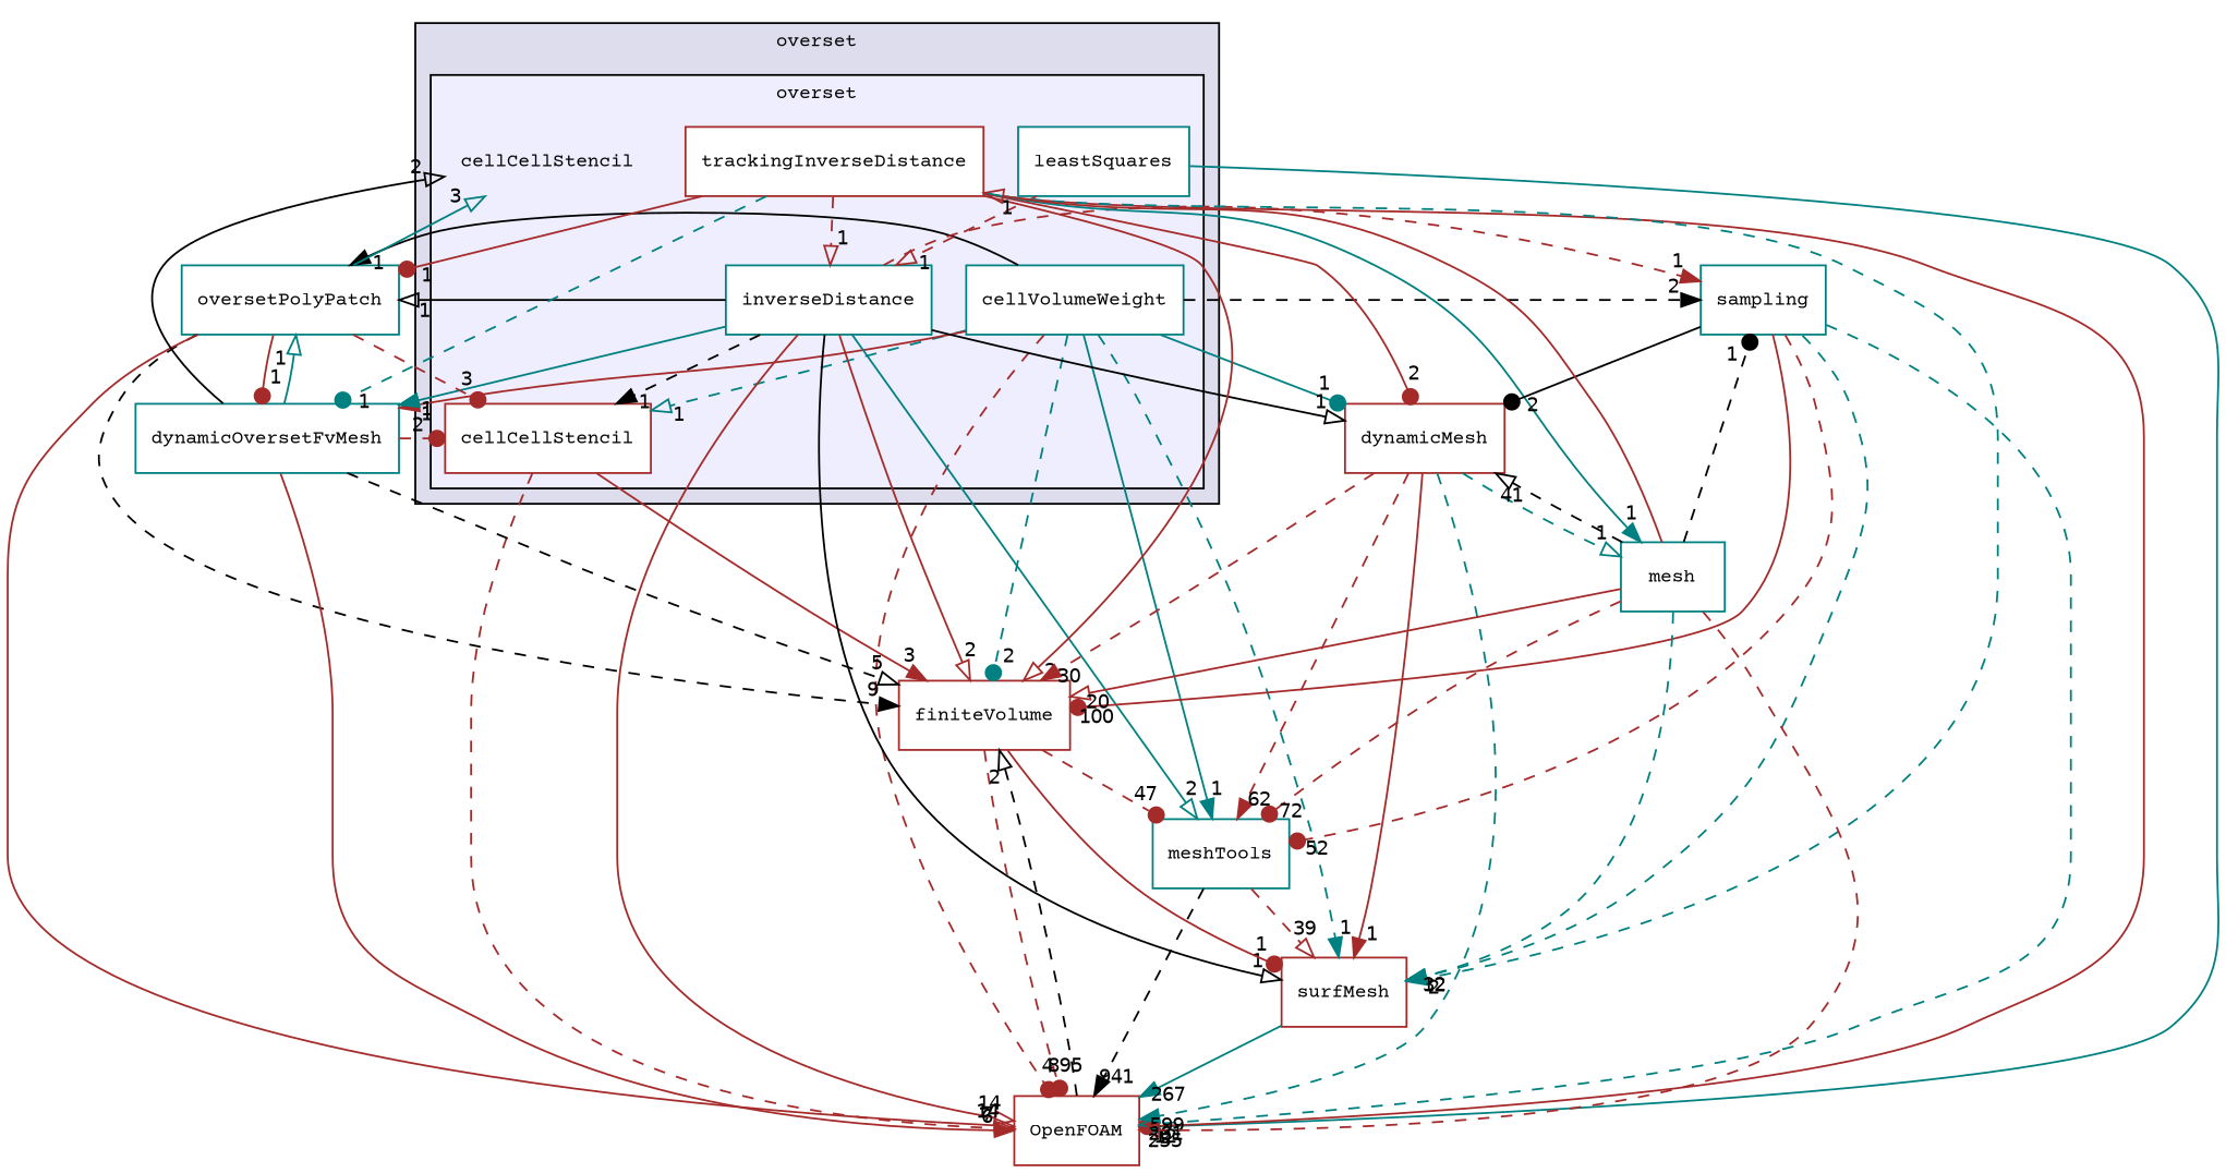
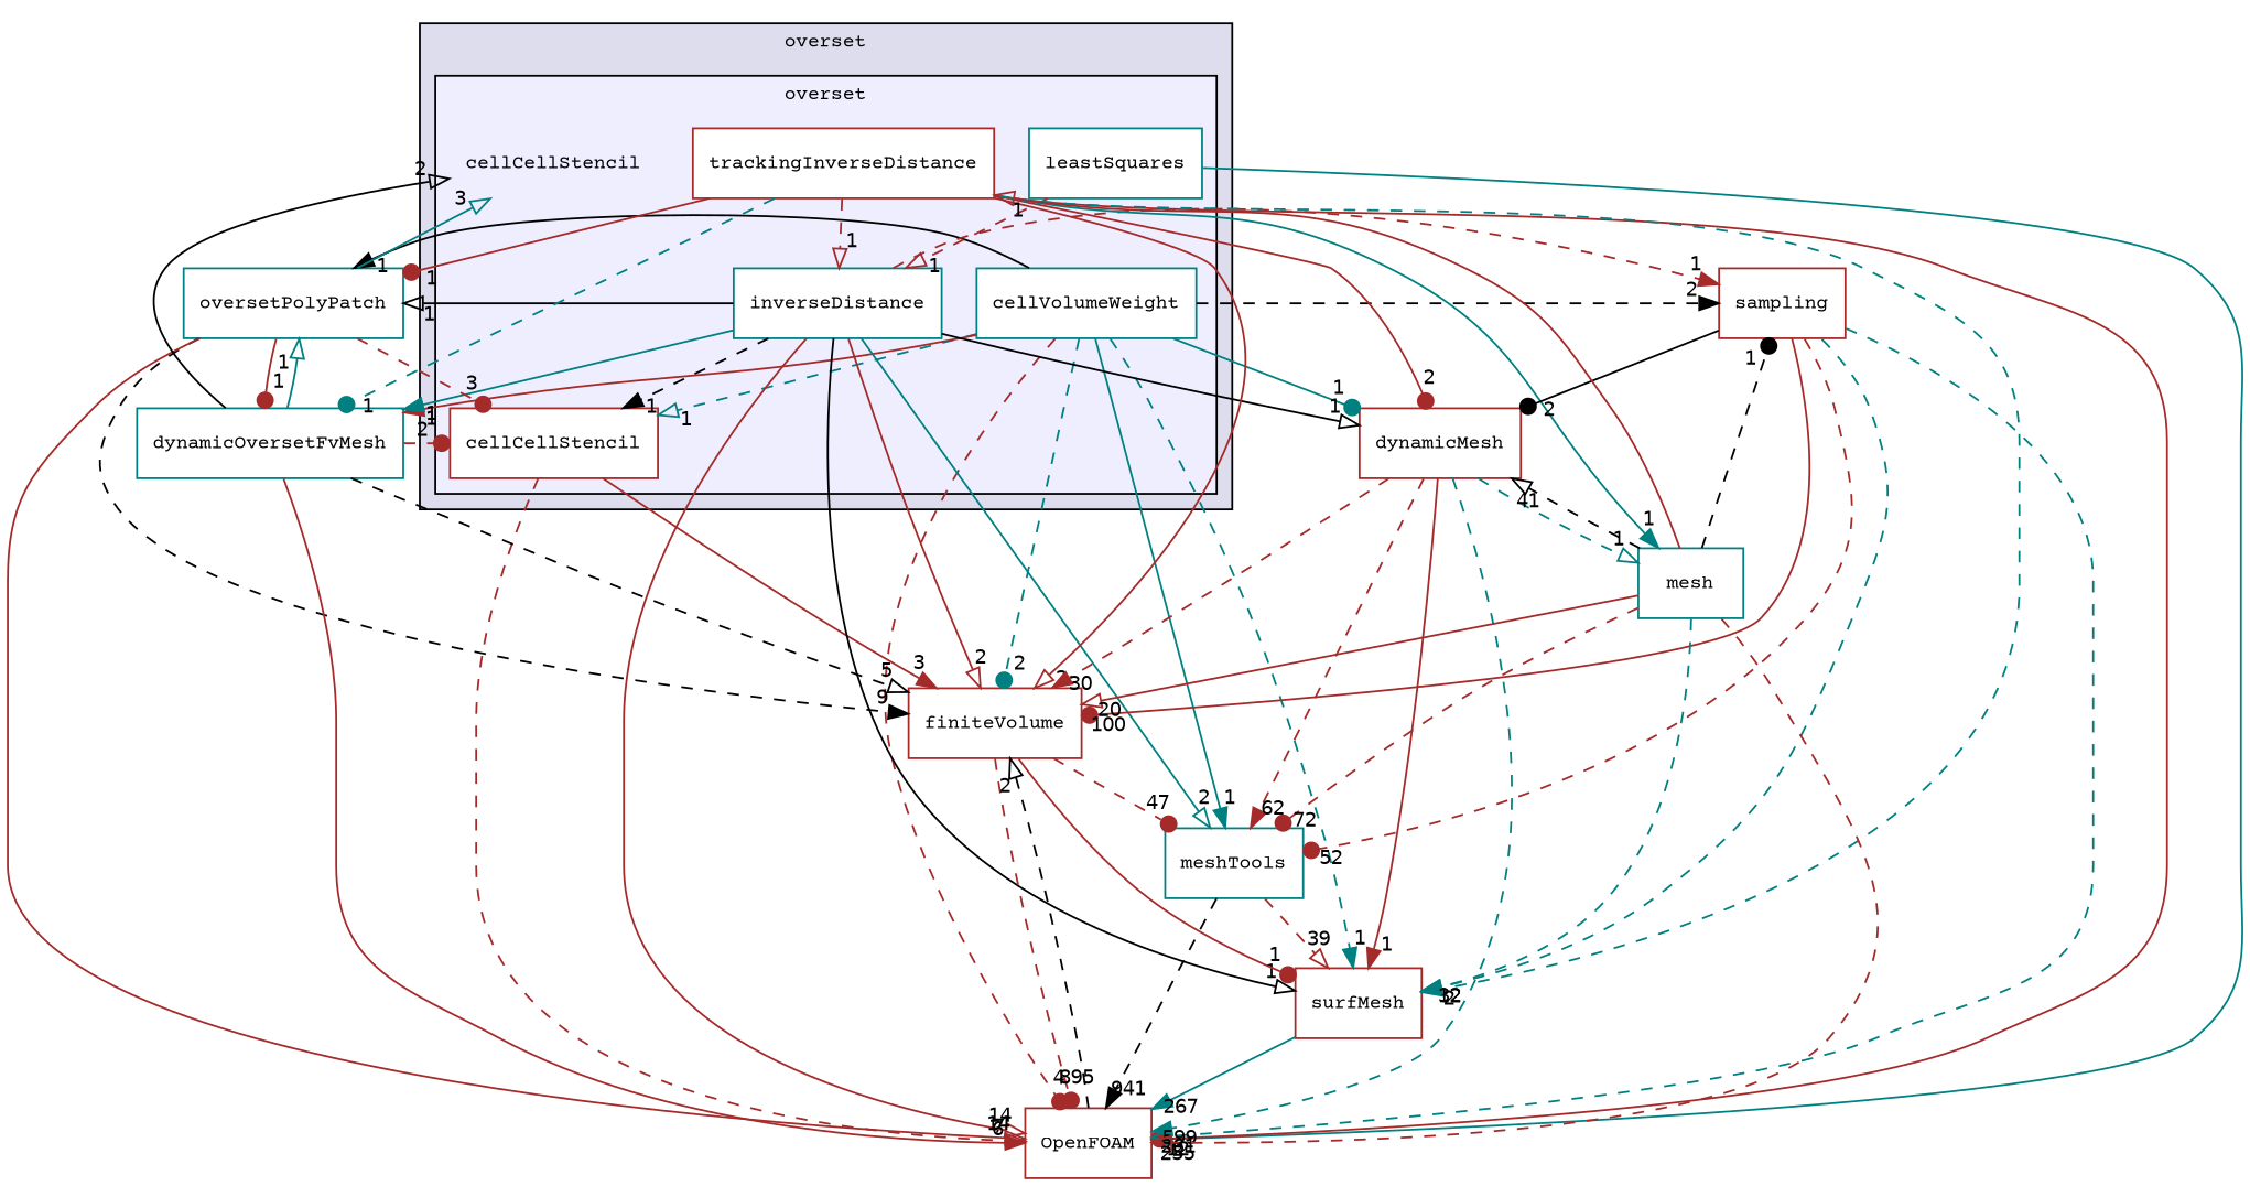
  digraph {
    compound=true
    fontname="Courier Prime"
    node [fontname="Courier Prime" fontsize=10 shape=box color=brown]
    edge [headlabel=1 labeldistance=1.5 labelfontname=Helvetica labelfontsize=10 color=brown style=dashed arrowhead=onormal fontname="Courier Prime"]
    n1 [label=cellCellStencil shape=plaintext]
    n2 [fillcolor=white label=cellCellStencil style=filled]
    n3 [color=teal fillcolor=white label=cellVolumeWeight style=filled]
    n4 [color=teal fillcolor=white label=inverseDistance style=filled]
    n5 [color=teal fillcolor=white label=leastSquares style=filled]
    n6 [fillcolor=white label=trackingInverseDistance style=filled]
    n7 [label=finiteVolume]
    n8 [label=OpenFOAM]
-   n9 [color=teal label=sampling]
+   n9 [label=sampling]
    n10 [label=surfMesh]
    n11 [label=oversetPolyPatch color=teal]
    n12 [color=teal label=meshTools]
    n13 [label=dynamicMesh]
    n14 [label=dynamicOversetFvMesh color=teal]
    n15 [color=teal label=mesh]
    subgraph cluster_1 {
      bgcolor="#ddddee"
      fontsize=10
      label=overset
      pencolor=black
      subgraph cluster_2 {
        bgcolor="#eeeeff"
        fontsize=10
        pencolor=black
        n1
        n2
        n3
        n4
        n5
        n6
      }
    }
    n2 -> n7 [headlabel=3 style=solid arrowhead=normal]
    n2 -> n8 [headlabel=7]
    n3 -> n2 [color=teal]
    n3 -> n7 [headlabel=2 color=teal arrowhead=dot]
    n3 -> n8 [headlabel=4 arrowhead=dot]
    n3 -> n9 [headlabel=2 color=black arrowhead=normal]
    n3 -> n10 [color=teal arrowhead=normal]
    n3 -> n11 [color=black style=solid arrowhead=normal]
    n3 -> n12 [color=teal style=solid arrowhead=normal]
    n3 -> n13 [color=teal style=solid arrowhead=dot]
    n3 -> n14 [style=solid arrowhead=normal]
    n4 -> n2 [color=black arrowhead=normal]
    n4 -> n7 [headlabel=2 style=solid]
    n4 -> n8 [headlabel=14 style=solid]
    n4 -> n9 [arrowhead=normal]
    n4 -> n10 [color=black style=solid]
    n4 -> n11 [color=black style=solid]
    n4 -> n12 [headlabel=2 color=teal style=solid]
    n4 -> n13 [color=black style=solid]
    n4 -> n14 [color=teal style=solid arrowhead=normal]
    n5 -> n4
    n5 -> n8 [headlabel=2 color=teal style=solid]
    n6 -> n4
    n6 -> n7 [headlabel=2 style=solid]
    n6 -> n8 [headlabel=12 style=solid arrowhead=dot]
    n6 -> n10 [headlabel=2 color=teal arrowhead=normal]
    n6 -> n11 [style=solid arrowhead=dot]
    n6 -> n13 [headlabel=2 style=solid arrowhead=dot]
    n6 -> n14 [color=teal arrowhead=dot]
    n6 -> n15 [color=teal style=solid arrowhead=normal]
    n7 -> n8 [headlabel=895 arrowhead=dot]
    n7 -> n10 [style=solid arrowhead=dot]
    n7 -> n12 [headlabel=47 arrowhead=dot]
    n8 -> n7 [headlabel=2 color=black]
    n9 -> n7 [headlabel=100 style=solid arrowhead=dot]
    n9 -> n8 [headlabel=261 color=teal]
    n9 -> n10 [headlabel=32 color=teal arrowhead=normal]
    n9 -> n12 [headlabel=52 arrowhead=dot]
    n9 -> n13 [headlabel=2 color=black style=solid arrowhead=dot]
    n10 -> n8 [headlabel=267 color=teal style=solid arrowhead=normal]
    n11 -> n1 [headlabel=3 color=teal style=solid]
    n11 -> n2 [headlabel=3 arrowhead=dot]
    n11 -> n7 [headlabel=9 color=black arrowhead=normal]
    n11 -> n8 [headlabel=14 style=solid]
    n11 -> n14 [style=solid arrowhead=dot]
    n12 -> n8 [headlabel=941 color=black arrowhead=normal]
    n12 -> n10 [headlabel=39]
    n13 -> n7 [headlabel=30 arrowhead=normal]
    n13 -> n8 [headlabel=599 color=teal arrowhead=normal]
    n13 -> n10 [style=solid arrowhead=normal]
    n13 -> n12 [headlabel=62 arrowhead=normal]
    n13 -> n15 [color=teal]
    n14 -> n1 [headlabel=2 color=black style=solid]
    n14 -> n2 [headlabel=2 arrowhead=dot]
    n14 -> n7 [headlabel=5 color=black]
    n14 -> n8 [headlabel=6 style=solid arrowhead=normal]
    n14 -> n11 [color=teal style=solid]
    n15 -> n6 [style=solid]
    n15 -> n7 [headlabel=20 style=solid]
    n15 -> n8 [headlabel=255]
    n15 -> n9 [color=black arrowhead=dot]
    n15 -> n10 [headlabel=12 color=teal]
    n15 -> n12 [headlabel=72 arrowhead=dot]
    n15 -> n13 [headlabel=41 color=black]
  }
